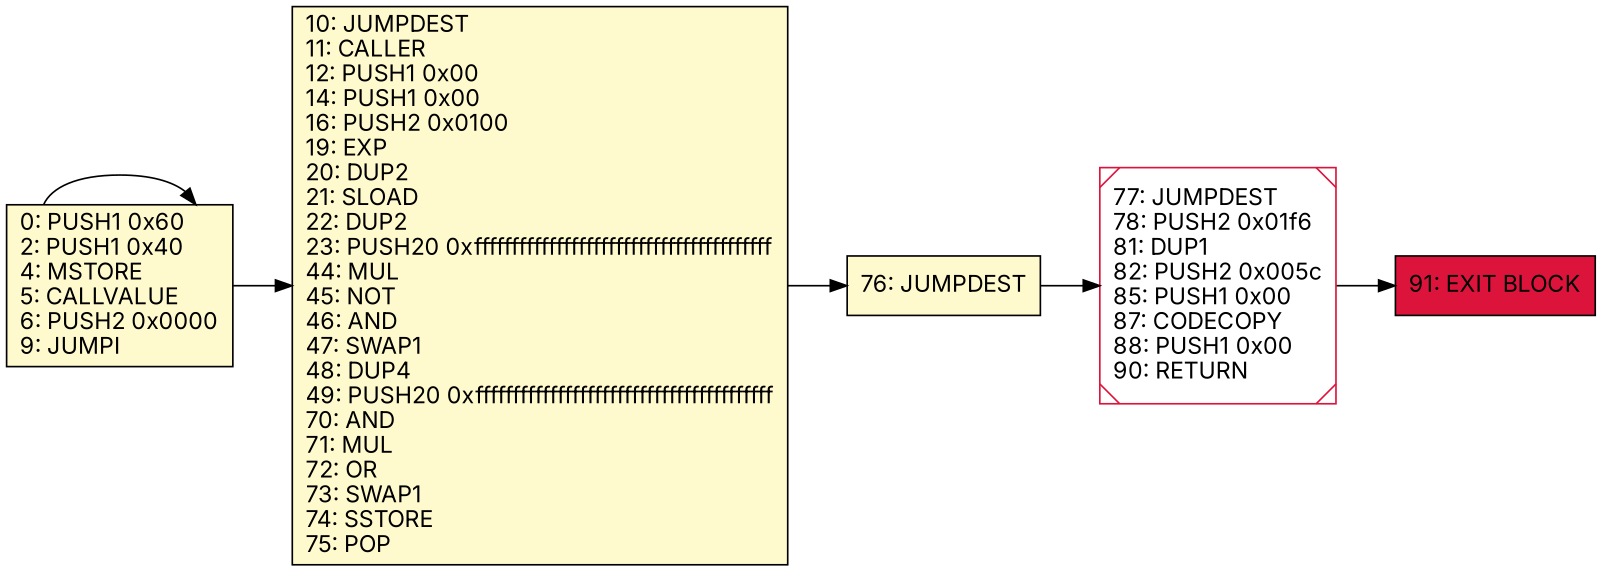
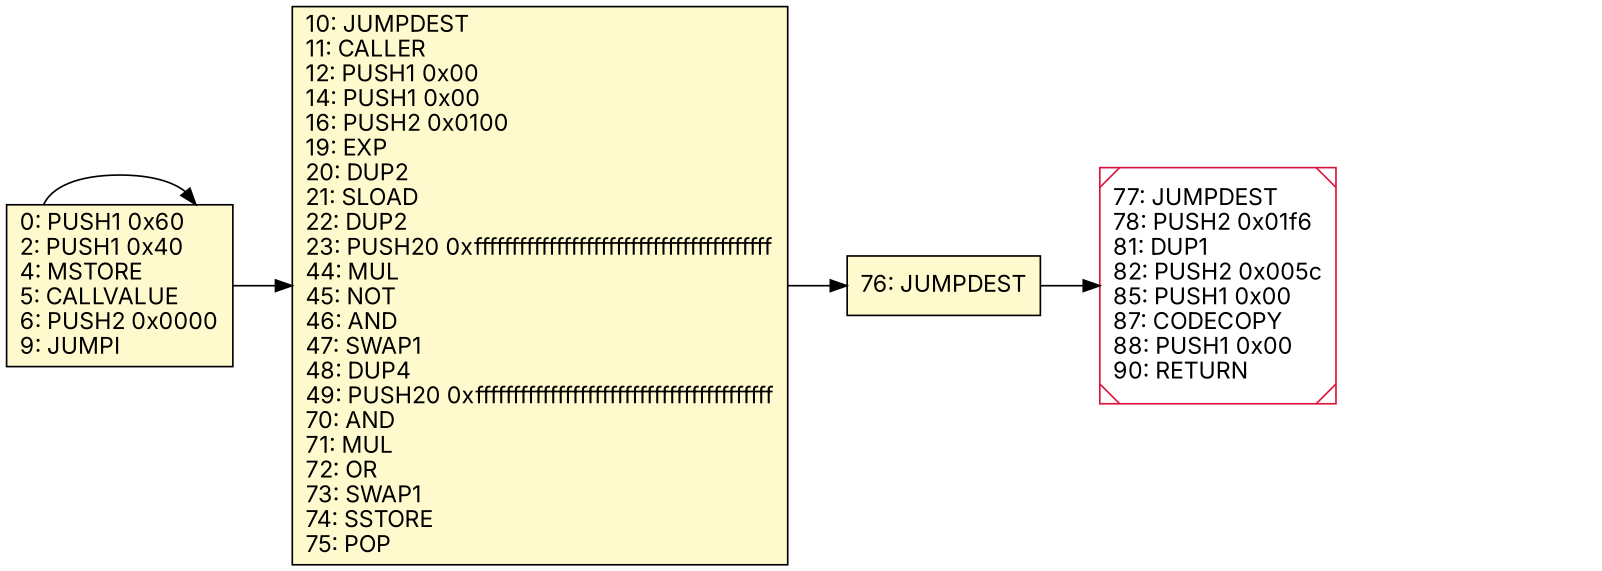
  digraph {
    rankdir=LR
    fontname=Inter
    node [color=black fillcolor=lemonchiffon fontcolor=black fontname=Inter shape=box style=filled]
    edge [fontname=Inter]
    n1 [label="10: JUMPDEST\l11: CALLER\l12: PUSH1 0x00\l14: PUSH1 0x00\l16: PUSH2 0x0100\l19: EXP\l20: DUP2\l21: SLOAD\l22: DUP2\l23: PUSH20 0xffffffffffffffffffffffffffffffffffffffff\l44: MUL\l45: NOT\l46: AND\l47: SWAP1\l48: DUP4\l49: PUSH20 0xffffffffffffffffffffffffffffffffffffffff\l70: AND\l71: MUL\l72: OR\l73: SWAP1\l74: SSTORE\l75: POP\l"]
    n2 [label="76: JUMPDEST\l"]
    n3 [color=crimson fillcolor=white label="77: JUMPDEST\l78: PUSH2 0x01f6\l81: DUP1\l82: PUSH2 0x005c\l85: PUSH1 0x00\l87: CODECOPY\l88: PUSH1 0x00\l90: RETURN\l" shape=Msquare]
-   n4 [fillcolor=crimson label="91: EXIT BLOCK\l"]
    n5 [label="0: PUSH1 0x60\l2: PUSH1 0x40\l4: MSTORE\l5: CALLVALUE\l6: PUSH2 0x0000\l9: JUMPI\l"]
    n1 -> n2
    n2 -> n3
-   n3 -> n4
    n5 -> n1
    n5 -> n5
  }
